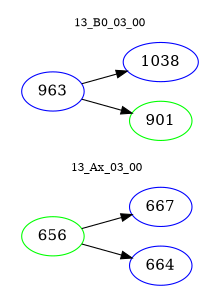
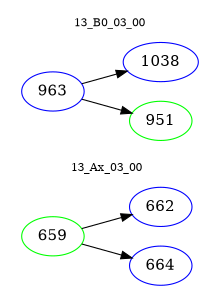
  digraph {
    rankdir=LR
    node [color=blue]
    edge [color=black]
    n1 [label=664]
-   n2 [color=green label=656]
-   n3 [label=667]
+   n2 [color=green label=659]
+   n3 [label=662]
    n4 [label=963]
-   n5 [color=green label=901]
+   n5 [color=green label=951]
    n6 [label=1038]
    subgraph cluster_1 {
      color=white
      fontsize=10
      label="13_Ax_03_00"
      n1
      n2
      n3
    }
    subgraph cluster_2 {
      color=white
      fontsize=10
      label="13_B0_03_00"
      n4
      n5
      n6
    }
    n2 -> n1
    n2 -> n3
    n4 -> n5
    n4 -> n6
  }
